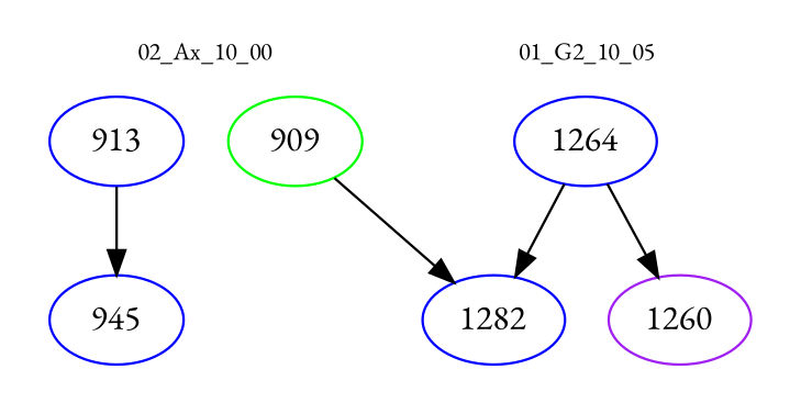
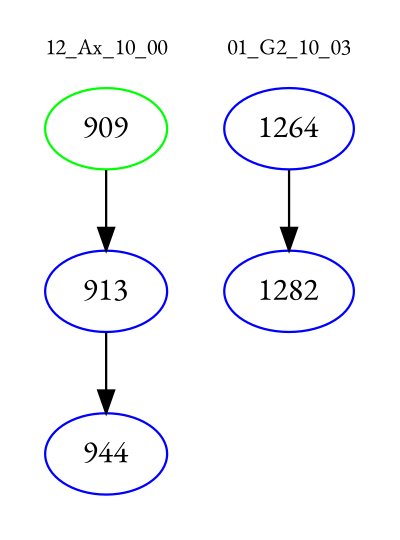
  digraph {
    fontname="EB Garamond"
    node [color=blue fontname="EB Garamond"]
    edge [color=black fontname="EB Garamond"]
    n1 [color=green label=909]
-   n2 [label=945]
+   n2 [label=944]
    n3 [label=913]
    n4 [label=1264]
    n5 [label=1282]
-   n6 [color=purple label=1260]
    subgraph cluster_1 {
      color=white
      fontsize=10
-     label="02_Ax_10_00"
+     label="12_Ax_10_00"
      n1
      n2
      n3
    }
    subgraph cluster_2 {
      color=white
      fontsize=10
-     label="01_G2_10_05"
+     label="01_G2_10_03"
      n4
      n5
-     n6
    }
-   n1 -> n5
+   n1 -> n3
    n3 -> n2
    n4 -> n5
-   n4 -> n6
  }
